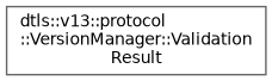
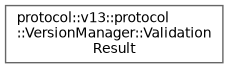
  digraph {
    rankdir=LR
-   n1 [color=grey40 fillcolor=white fontname=Helvetica fontsize=10 height=0.2 label="dtls::v13::protocol\l::VersionManager::Validation\lResult" shape=box style=filled width=0.4]
+   n1 [color=grey40 fillcolor=white fontname=Helvetica fontsize=10 height=0.2 label="protocol::v13::protocol\l::VersionManager::Validation\lResult" shape=box style=filled width=0.4]
  }
